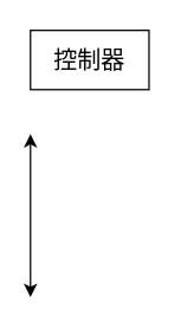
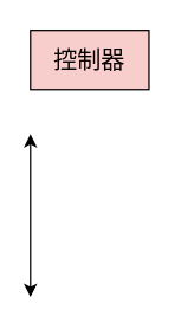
  <mxCell id="0" />
  <mxCell id="1" parent="0" />
- <mxCell id="2" value="控制器" style="rounded=0;whiteSpace=wrap;html=1;fontSize=16;" vertex="1" parent="1"><mxGeometry x="20" y="20" width="80" height="40" as="geometry" /></mxCell>
+ <mxCell id="2" value="控制器" style="rounded=0;whiteSpace=wrap;html=1;fontSize=16;fillColor=#f8cecc;" vertex="1" parent="1"><mxGeometry x="20" y="20" width="80" height="40" as="geometry" /></mxCell>
  <mxCell id="3" value="" style="endArrow=classic;startArrow=classic;html=1;fontSize=16;" edge="1" parent="1"><mxGeometry width="50" height="50" relative="1" as="geometry"><mxPoint x="20" y="200" as="sourcePoint" /><mxPoint x="20" y="90" as="targetPoint" /></mxGeometry></mxCell>
